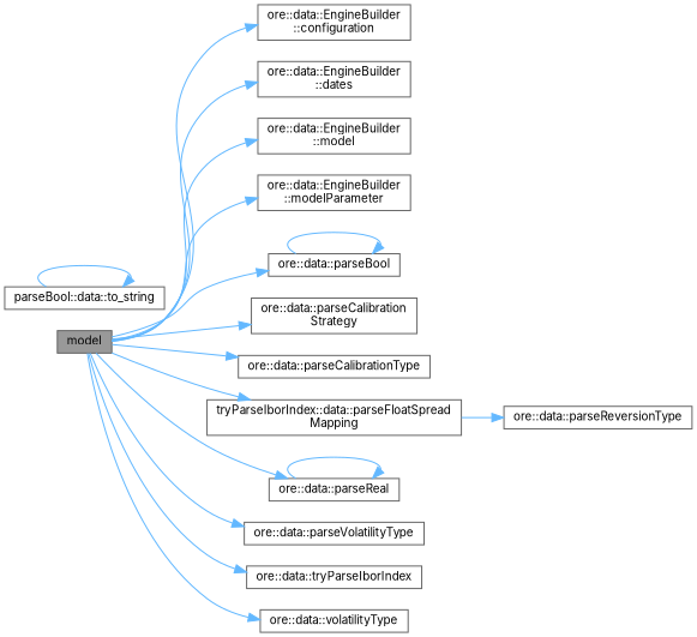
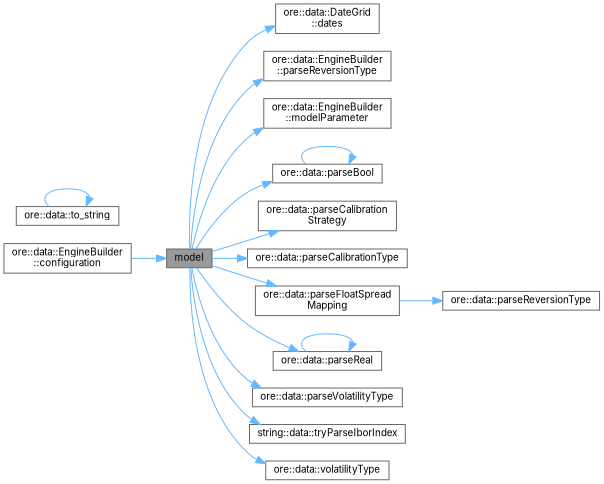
  digraph {
    fontname=Inter
    rankdir=LR
    node [color=grey40 fillcolor=white fontname=Inter fontsize=10 shape=box style=filled]
    edge [color=steelblue1 fontname=Inter fontsize=10 labelfontname=Helvetica labelfontsize=10 style=solid]
    n1 [color=gray40 fillcolor=grey60 fontcolor=black height=0.2 label=model width=0.4]
    n2 [height=0.2 label="ore::data::EngineBuilder\l::configuration" width=0.4]
-   n3 [height=0.2 label="ore::data::EngineBuilder\l::dates" width=0.4]
-   n4 [height=0.2 label="ore::data::EngineBuilder\l::model" width=0.4]
+   n3 [height=0.2 label="ore::data::DateGrid\l::dates" width=0.4]
+   n4 [height=0.2 label="ore::data::EngineBuilder\l::parseReversionType" width=0.4]
    n5 [height=0.2 label="ore::data::EngineBuilder\l::modelParameter" width=0.4]
    n6 [height=0.2 label="ore::data::parseBool" width=0.4]
    n7 [height=0.2 label="ore::data::parseCalibration\lStrategy" width=0.4]
    n8 [height=0.2 label="ore::data::parseCalibrationType" width=0.4]
-   n9 [height=0.2 label="tryParseIborIndex::data::parseFloatSpread\lMapping" width=0.4]
+   n9 [height=0.2 label="ore::data::parseFloatSpread\lMapping" width=0.4]
    n10 [height=0.2 label="ore::data::parseReal" width=0.4]
    n11 [height=0.2 label="ore::data::parseVolatilityType" width=0.4]
-   n12 [height=0.2 label="ore::data::tryParseIborIndex" width=0.4]
+   n12 [height=0.2 label="string::data::tryParseIborIndex" width=0.4]
    n13 [height=0.2 label="ore::data::volatilityType" width=0.4]
    n14 [height=0.2 label="ore::data::parseReversionType" width=0.4]
-   n15 [height=0.2 label="parseBool::data::to_string" width=0.4]
-   n1 -> n2
+   n15 [height=0.2 label="ore::data::to_string" width=0.4]
+   n2 -> n1
    n1 -> n3
    n1 -> n4
    n1 -> n5
    n1 -> n6
    n1 -> n7
    n1 -> n8
    n1 -> n9
    n1 -> n10
    n1 -> n11
    n1 -> n12
    n1 -> n13
    n6 -> n6
    n9 -> n14
    n10 -> n10
    n15 -> n15
  }
